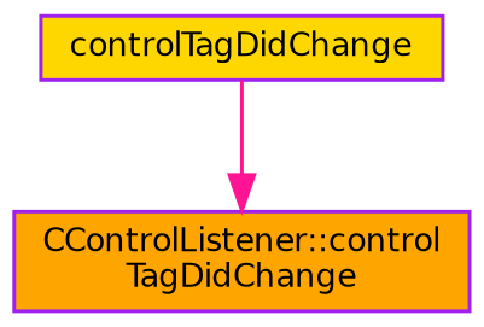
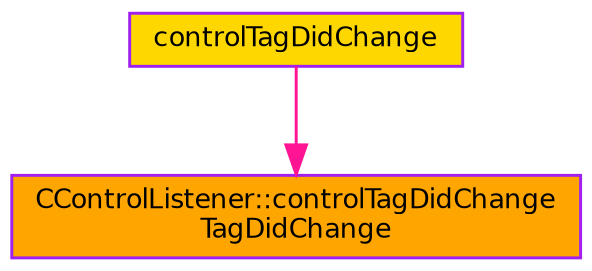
  digraph {
    rankdir=TB
    fontname="DejaVu Sans"
    node [color=purple fontname="DejaVu Sans" fontsize=9 shape=record style=filled]
    n1 [fillcolor=gold fontcolor=black height=0.2 label=controlTagDidChange width=0.4]
-   n2 [height=0.2 label="CControlListener::control\lTagDidChange" width=0.4 fillcolor=orange]
+   n2 [height=0.2 label="CControlListener::controlTagDidChange\lTagDidChange" width=0.4 fillcolor=orange]
    n1 -> n2 [color=deeppink fontname="DejaVu Sans" fontsize=9 labelfontname=Arial labelfontsize=9 style=solid]
  }
